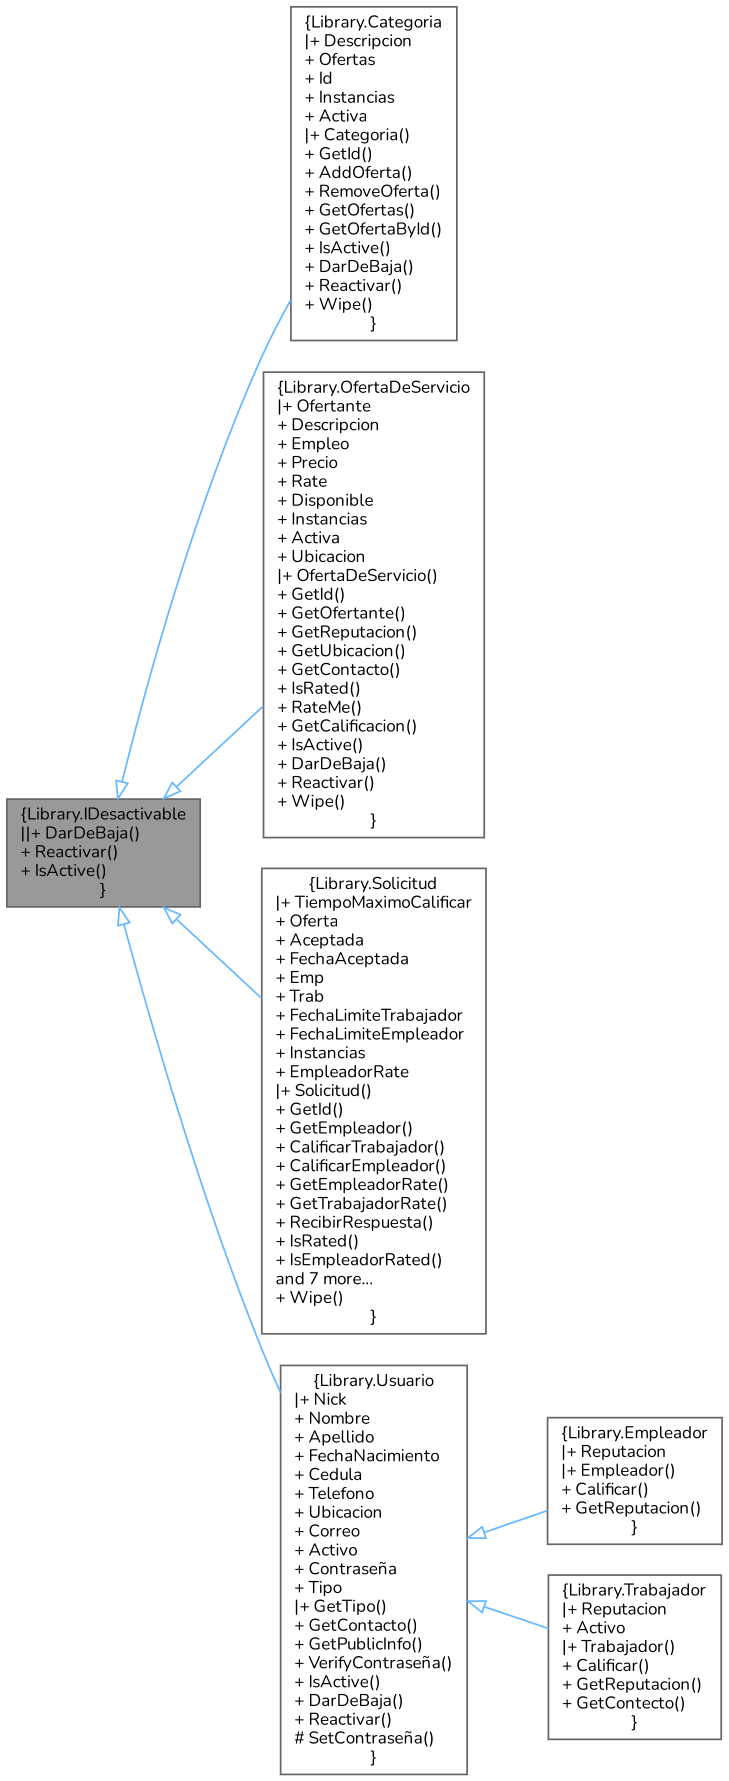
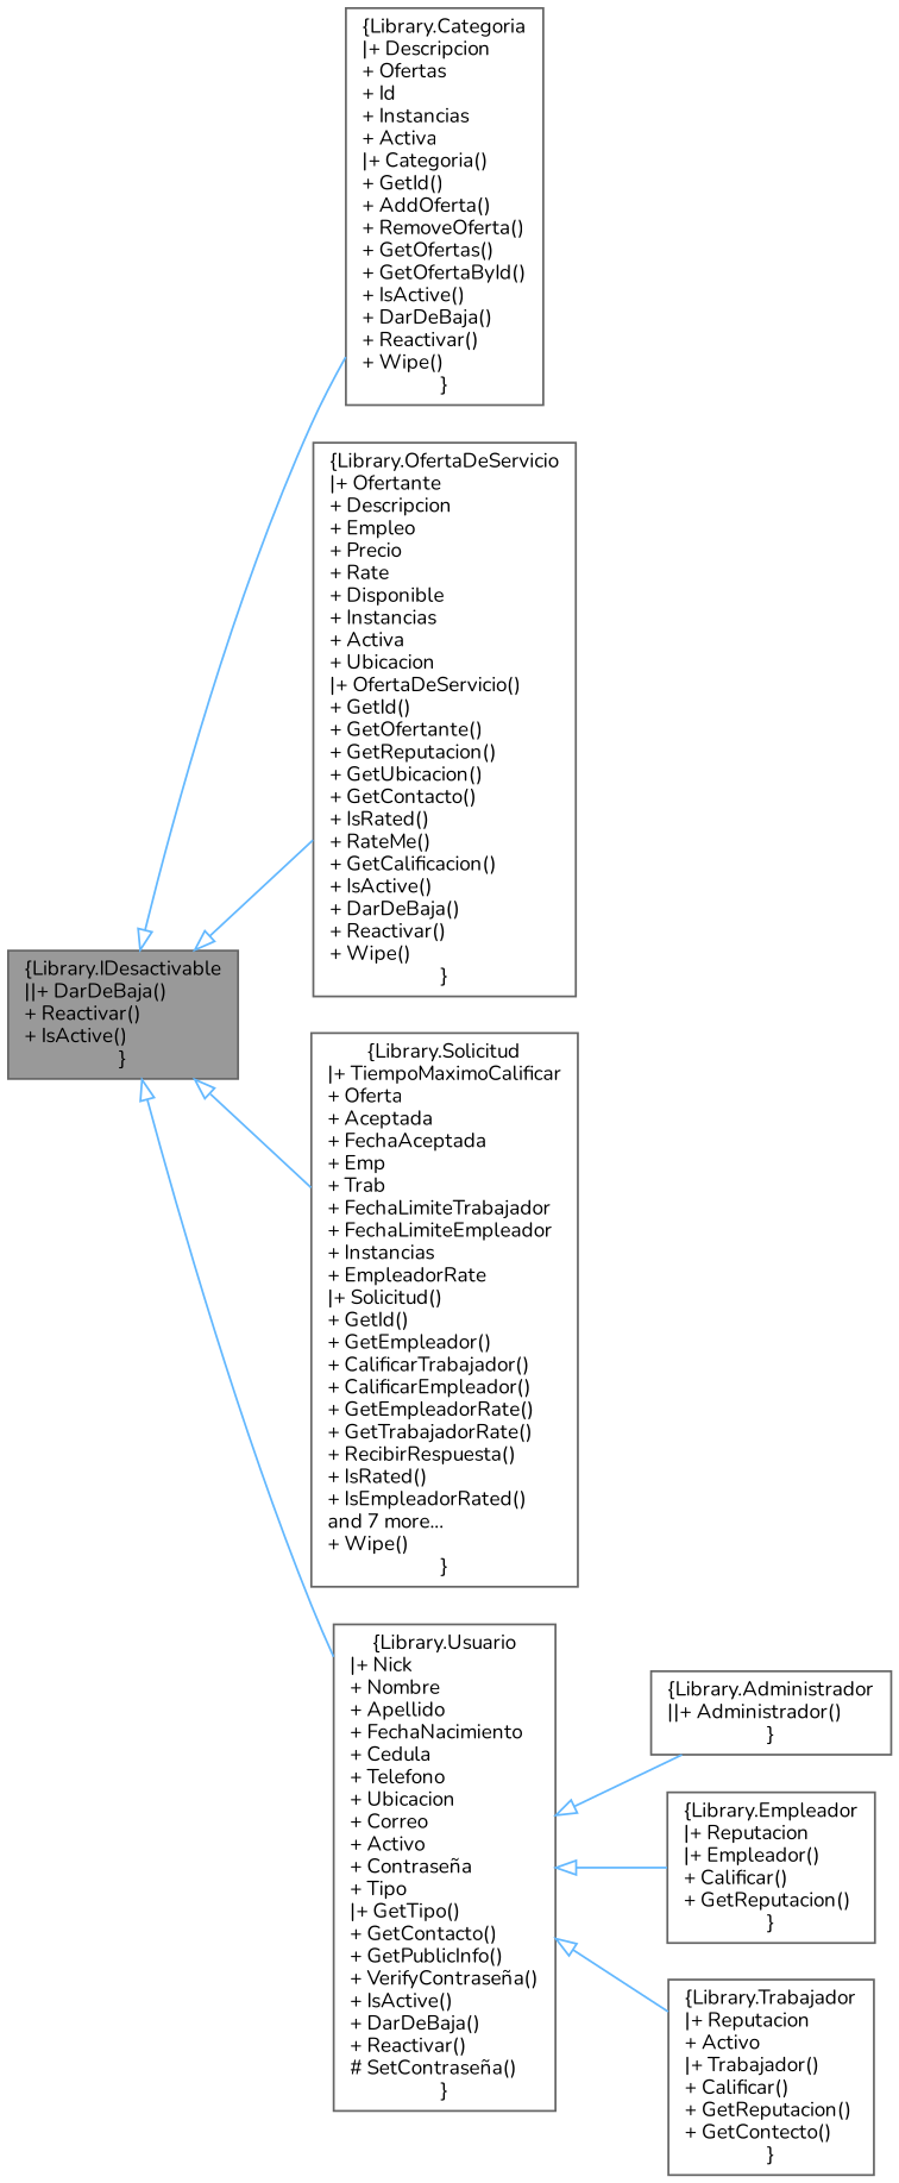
  digraph {
    rankdir=LR
    fontname=Nunito
    node [color=gray40 fillcolor=white fontname=Nunito fontsize=10 shape=box style=filled]
    edge [arrowtail=onormal color=steelblue1 dir=back fontname=Nunito fontsize=10 labelfontname=Helvetica labelfontsize=10 style=solid]
    n1 [fillcolor=grey60 fontcolor=black height=0.2 label="{Library.IDesactivable\n||+ DarDeBaja()\l+ Reactivar()\l+ IsActive()\l}" width=0.4]
    n2 [height=0.2 label="{Library.Categoria\n|+ Descripcion\l+ Ofertas\l+ Id\l+ Instancias\l+ Activa\l|+ Categoria()\l+ GetId()\l+ AddOferta()\l+ RemoveOferta()\l+ GetOfertas()\l+ GetOfertaById()\l+ IsActive()\l+ DarDeBaja()\l+ Reactivar()\l+ Wipe()\l}" width=0.4]
    n3 [height=0.2 label="{Library.OfertaDeServicio\n|+ Ofertante\l+ Descripcion\l+ Empleo\l+ Precio\l+ Rate\l+ Disponible\l+ Instancias\l+ Activa\l+ Ubicacion\l|+ OfertaDeServicio()\l+ GetId()\l+ GetOfertante()\l+ GetReputacion()\l+ GetUbicacion()\l+ GetContacto()\l+ IsRated()\l+ RateMe()\l+ GetCalificacion()\l+ IsActive()\l+ DarDeBaja()\l+ Reactivar()\l+ Wipe()\l}" width=0.4]
    n4 [height=0.2 label="{Library.Solicitud\n|+ TiempoMaximoCalificar\l+ Oferta\l+ Aceptada\l+ FechaAceptada\l+ Emp\l+ Trab\l+ FechaLimiteTrabajador\l+ FechaLimiteEmpleador\l+ Instancias\l+ EmpleadorRate\l|+ Solicitud()\l+ GetId()\l+ GetEmpleador()\l+ CalificarTrabajador()\l+ CalificarEmpleador()\l+ GetEmpleadorRate()\l+ GetTrabajadorRate()\l+ RecibirRespuesta()\l+ IsRated()\l+ IsEmpleadorRated()\land 7 more...\l+ Wipe()\l}" width=0.4]
    n5 [height=0.2 label="{Library.Usuario\n|+ Nick\l+ Nombre\l+ Apellido\l+ FechaNacimiento\l+ Cedula\l+ Telefono\l+ Ubicacion\l+ Correo\l+ Activo\l+ Contraseña\l+ Tipo\l|+ GetTipo()\l+ GetContacto()\l+ GetPublicInfo()\l+ VerifyContraseña()\l+ IsActive()\l+ DarDeBaja()\l+ Reactivar()\l# SetContraseña()\l}" width=0.4]
+   n6 [height=0.2 label="{Library.Administrador\n||+ Administrador()\l}" width=0.4]
    n7 [height=0.2 label="{Library.Empleador\n|+ Reputacion\l|+ Empleador()\l+ Calificar()\l+ GetReputacion()\l}" width=0.4]
    n8 [height=0.2 label="{Library.Trabajador\n|+ Reputacion\l+ Activo\l|+ Trabajador()\l+ Calificar()\l+ GetReputacion()\l+ GetContecto()\l}" width=0.4]
    n1 -> n2
    n1 -> n3
    n1 -> n4
    n1 -> n5
+   n5 -> n6
    n5 -> n7
    n5 -> n8
  }
